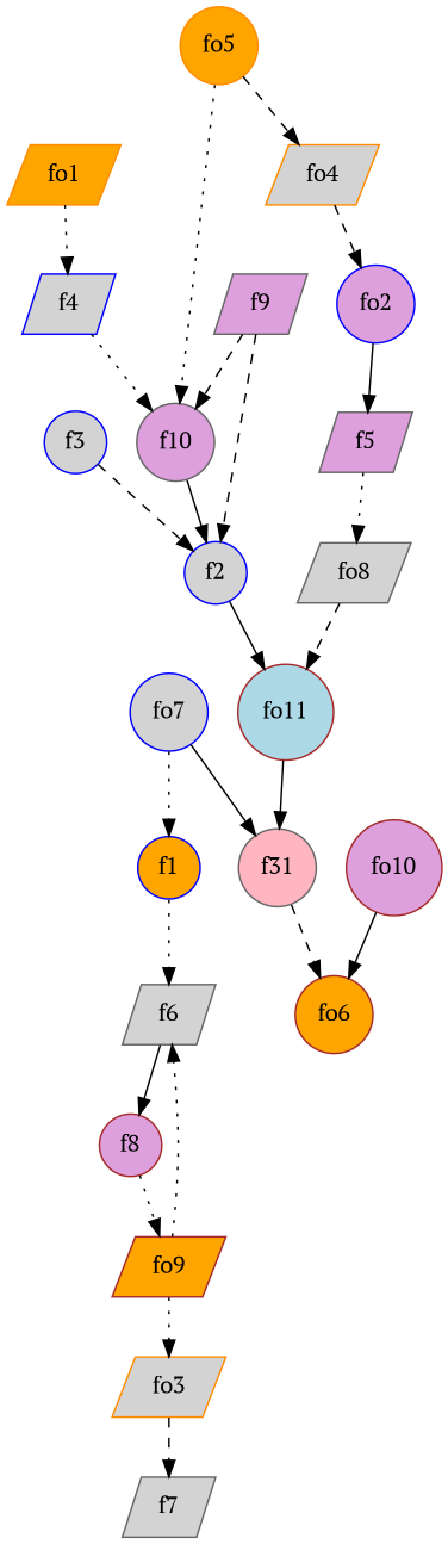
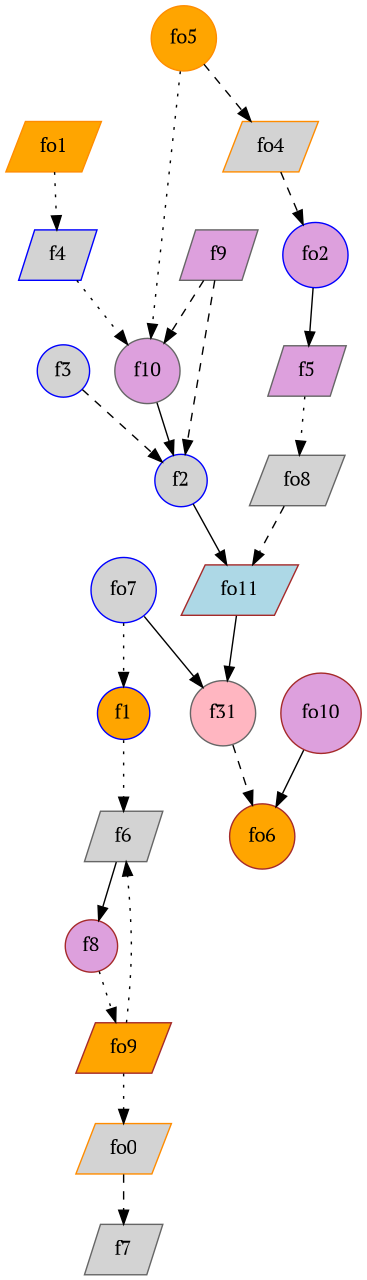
  strict digraph {
    fontname="PT Serif"
    node [color=gray40 fillcolor=lightgrey fontname="PT Serif" shape=circle style=filled]
    edge [fontname="PT Serif" style=dotted weight=2]
    f1 [color=blue fillcolor=orange]
    f6 [shape=parallelogram]
    f8 [color=brown fillcolor=plum]
    f2 [color=blue]
-   fo11 [color=brown fillcolor=lightblue]
+   fo11 [color=brown fillcolor=lightblue shape=parallelogram]
    n6 [fillcolor=lightpink label=f31]
    f3 [color=blue]
    f4 [color=blue shape=parallelogram]
    f10 [fillcolor=plum]
    f5 [fillcolor=plum shape=parallelogram]
    fo8 [shape=parallelogram]
    fo9 [color=brown fillcolor=orange shape=parallelogram]
    f7 [shape=parallelogram]
-   fo3 [color=darkorange shape=parallelogram]
+   fo3 [color=darkorange shape=parallelogram label=fo0]
    f9 [fillcolor=plum shape=parallelogram]
    fo6 [color=brown fillcolor=orange]
    fo1 [color=darkorange fillcolor=orange shape=parallelogram]
    fo2 [color=blue fillcolor=plum]
    fo4 [color=darkorange shape=parallelogram]
    fo5 [color=darkorange fillcolor=orange]
    fo7 [color=blue]
    fo10 [color=brown fillcolor=plum]
    f1 -> f6
    f6 -> f8 [style=solid]
    f8 -> fo9
    f2 -> fo11 [style=solid]
    fo11 -> n6 [style=solid]
    n6 -> fo6 [style=dashed]
    f3 -> f2 [style=dashed]
    f4 -> f10
    f10 -> f2 [style=solid]
    f5 -> fo8
    fo8 -> fo11 [style=dashed]
    fo9 -> f6
    fo9 -> fo3
    fo3 -> f7 [style=dashed]
    f9 -> f2 [style=dashed]
    f9 -> f10 [style=dashed]
    fo1 -> f4
    fo2 -> f5 [style=solid]
    fo4 -> fo2 [style=dashed]
    fo5 -> f10
    fo5 -> fo4 [style=dashed]
    fo7 -> f1
    fo7 -> n6 [style=solid]
    fo10 -> fo6 [style=solid]
  }
